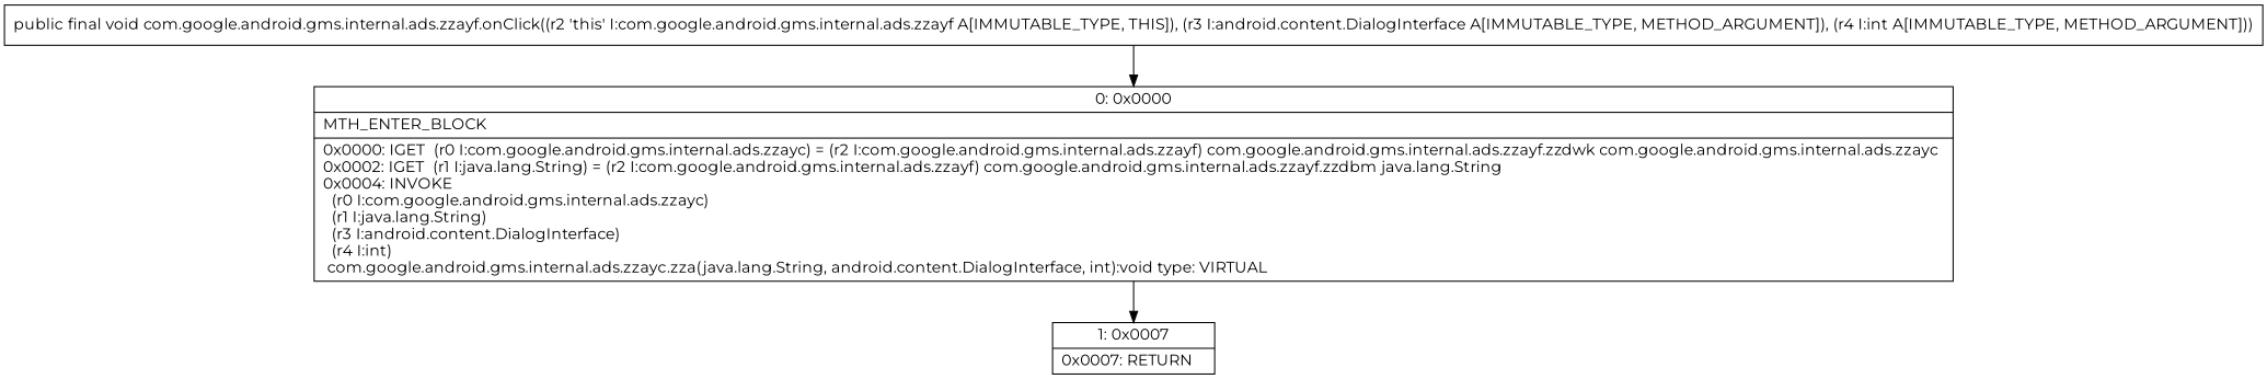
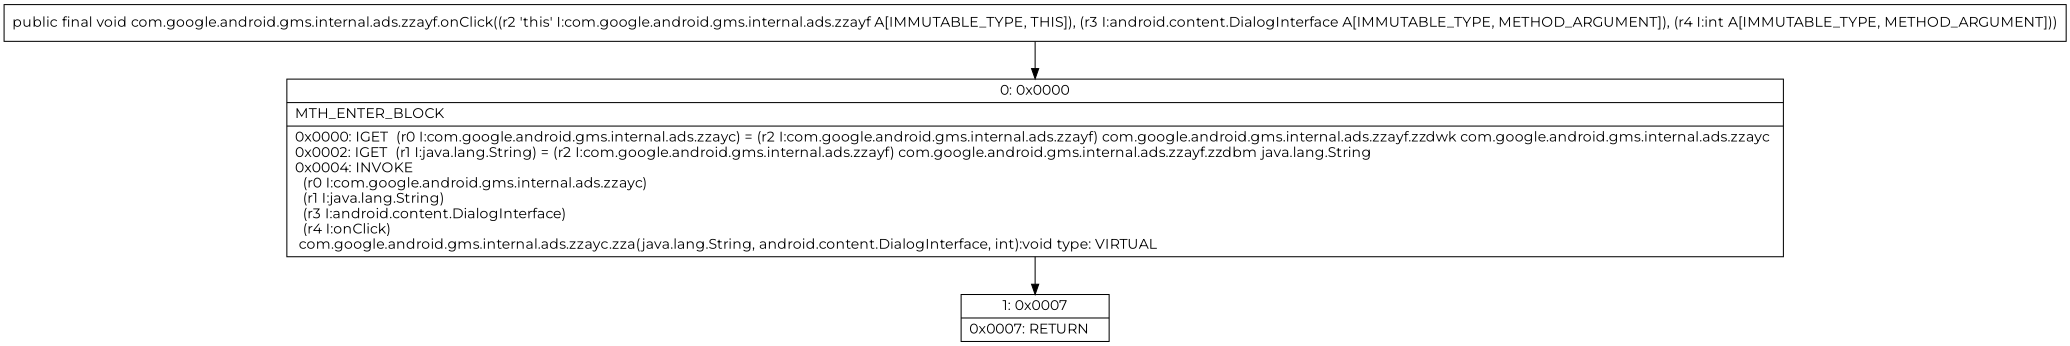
  digraph {
    fontname=Montserrat
    node [shape=record fontname=Montserrat]
    edge [fontname=Montserrat]
-   n1 [label="{0\:\ 0x0000|MTH_ENTER_BLOCK\l|0x0000: IGET  (r0 I:com.google.android.gms.internal.ads.zzayc) = (r2 I:com.google.android.gms.internal.ads.zzayf) com.google.android.gms.internal.ads.zzayf.zzdwk com.google.android.gms.internal.ads.zzayc \l0x0002: IGET  (r1 I:java.lang.String) = (r2 I:com.google.android.gms.internal.ads.zzayf) com.google.android.gms.internal.ads.zzayf.zzdbm java.lang.String \l0x0004: INVOKE  \l  (r0 I:com.google.android.gms.internal.ads.zzayc)\l  (r1 I:java.lang.String)\l  (r3 I:android.content.DialogInterface)\l  (r4 I:int)\l com.google.android.gms.internal.ads.zzayc.zza(java.lang.String, android.content.DialogInterface, int):void type: VIRTUAL \l}"]
+   n1 [label="{0\:\ 0x0000|MTH_ENTER_BLOCK\l|0x0000: IGET  (r0 I:com.google.android.gms.internal.ads.zzayc) = (r2 I:com.google.android.gms.internal.ads.zzayf) com.google.android.gms.internal.ads.zzayf.zzdwk com.google.android.gms.internal.ads.zzayc \l0x0002: IGET  (r1 I:java.lang.String) = (r2 I:com.google.android.gms.internal.ads.zzayf) com.google.android.gms.internal.ads.zzayf.zzdbm java.lang.String \l0x0004: INVOKE  \l  (r0 I:com.google.android.gms.internal.ads.zzayc)\l  (r1 I:java.lang.String)\l  (r3 I:android.content.DialogInterface)\l  (r4 I:onClick)\l com.google.android.gms.internal.ads.zzayc.zza(java.lang.String, android.content.DialogInterface, int):void type: VIRTUAL \l}"]
    n2 [label="{1\:\ 0x0007|0x0007: RETURN   \l}"]
    n3 [label="{public final void com.google.android.gms.internal.ads.zzayf.onClick((r2 'this' I:com.google.android.gms.internal.ads.zzayf A[IMMUTABLE_TYPE, THIS]), (r3 I:android.content.DialogInterface A[IMMUTABLE_TYPE, METHOD_ARGUMENT]), (r4 I:int A[IMMUTABLE_TYPE, METHOD_ARGUMENT])) }"]
    n1 -> n2
    n3 -> n1
  }
